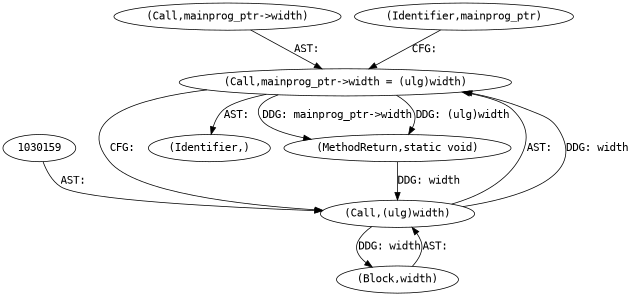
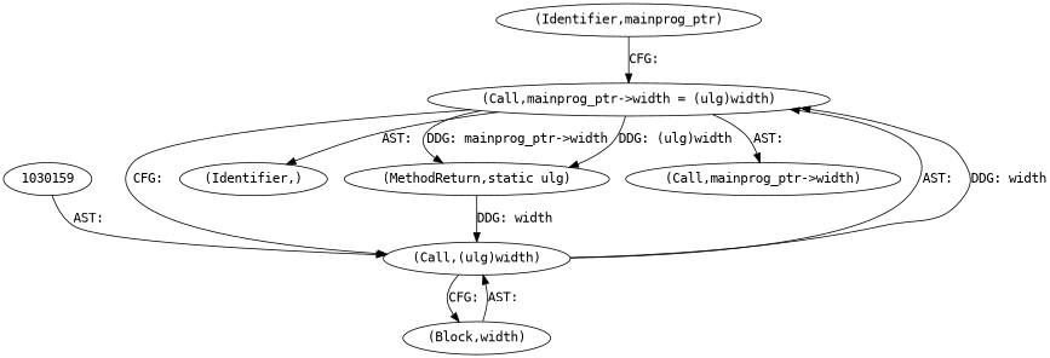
  digraph {
    fontname="DejaVu Sans Mono"
    node [fontname="DejaVu Sans Mono"]
    edge [fontname="DejaVu Sans Mono"]
    n1 [label="(Call,mainprog_ptr->width = (ulg)width)"]
    n2 [label="(Call,(ulg)width)"]
    n3 [label="(Identifier,)"]
-   n4 [label="(MethodReturn,static void)"]
+   n4 [label="(MethodReturn,static ulg)"]
    n5 [label="(Block,width)"]
    n6 [label="(Call,mainprog_ptr->width)"]
    n7 [label="(Identifier,mainprog_ptr)"]
    n8 [label=1030159]
    n1 -> n2 [label="CFG: "]
    n1 -> n3 [label="AST: "]
    n1 -> n4 [label="DDG: mainprog_ptr->width"]
    n1 -> n4 [label="DDG: (ulg)width"]
    n2 -> n1 [label="AST: "]
    n2 -> n1 [label="DDG: width"]
-   n2 -> n5 [label="DDG: width"]
+   n2 -> n5 [label="CFG: "]
    n4 -> n2 [label="DDG: width"]
    n5 -> n2 [label="AST: "]
-   n6 -> n1 [label="AST: "]
+   n1 -> n6 [label="AST: "]
    n7 -> n1 [label="CFG: "]
    n8 -> n2 [label="AST: "]
  }
